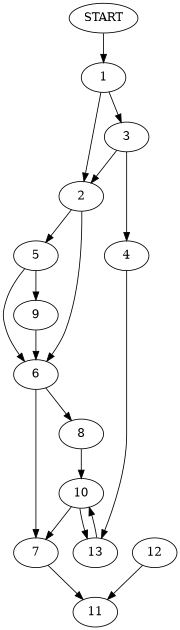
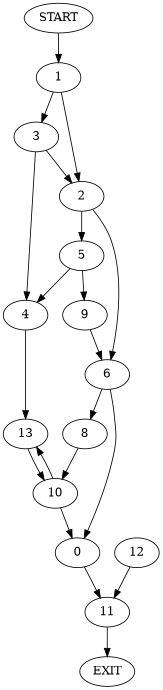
  digraph {
    n1 [label=START]
    1
    2
    3
+   n5 [label=EXIT]
    5
    6
    4
    9
-   7
+   7 [label=0]
    8
    13
    11
    10
    12
    n1 -> 1
    1 -> 2
    1 -> 3
    2 -> 5
    2 -> 6
    3 -> 2
    3 -> 4
-   5 -> 6
+   5 -> 4
    5 -> 9
    6 -> 7
    6 -> 8
    4 -> 13
    9 -> 6
    7 -> 11
    8 -> 10
    13 -> 10
+   11 -> n5
    10 -> 7
    10 -> 13
    12 -> 11
  }
